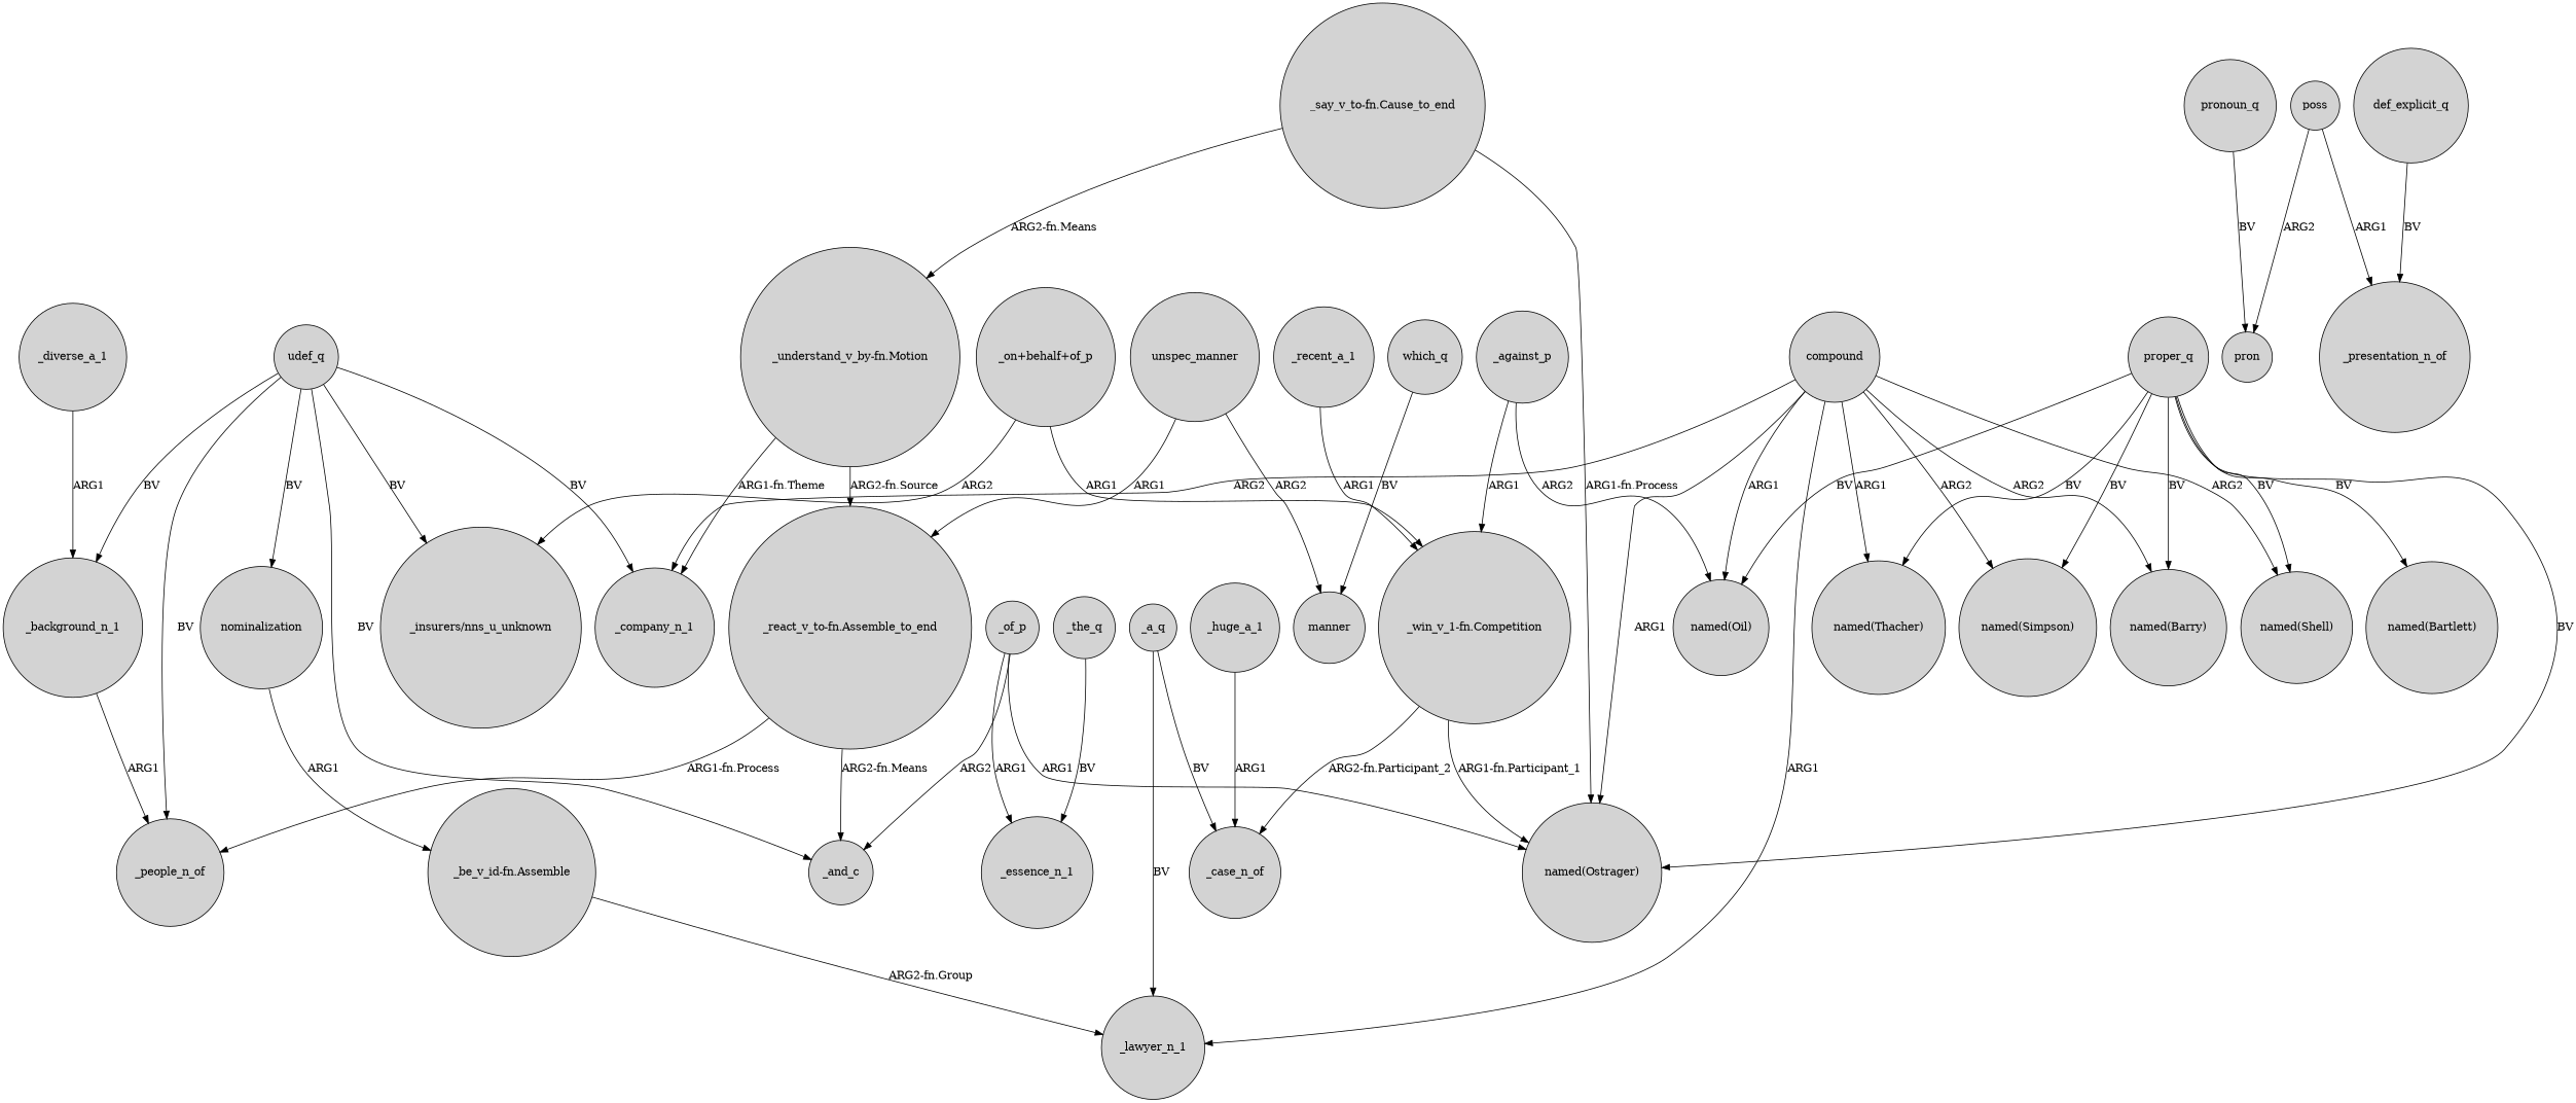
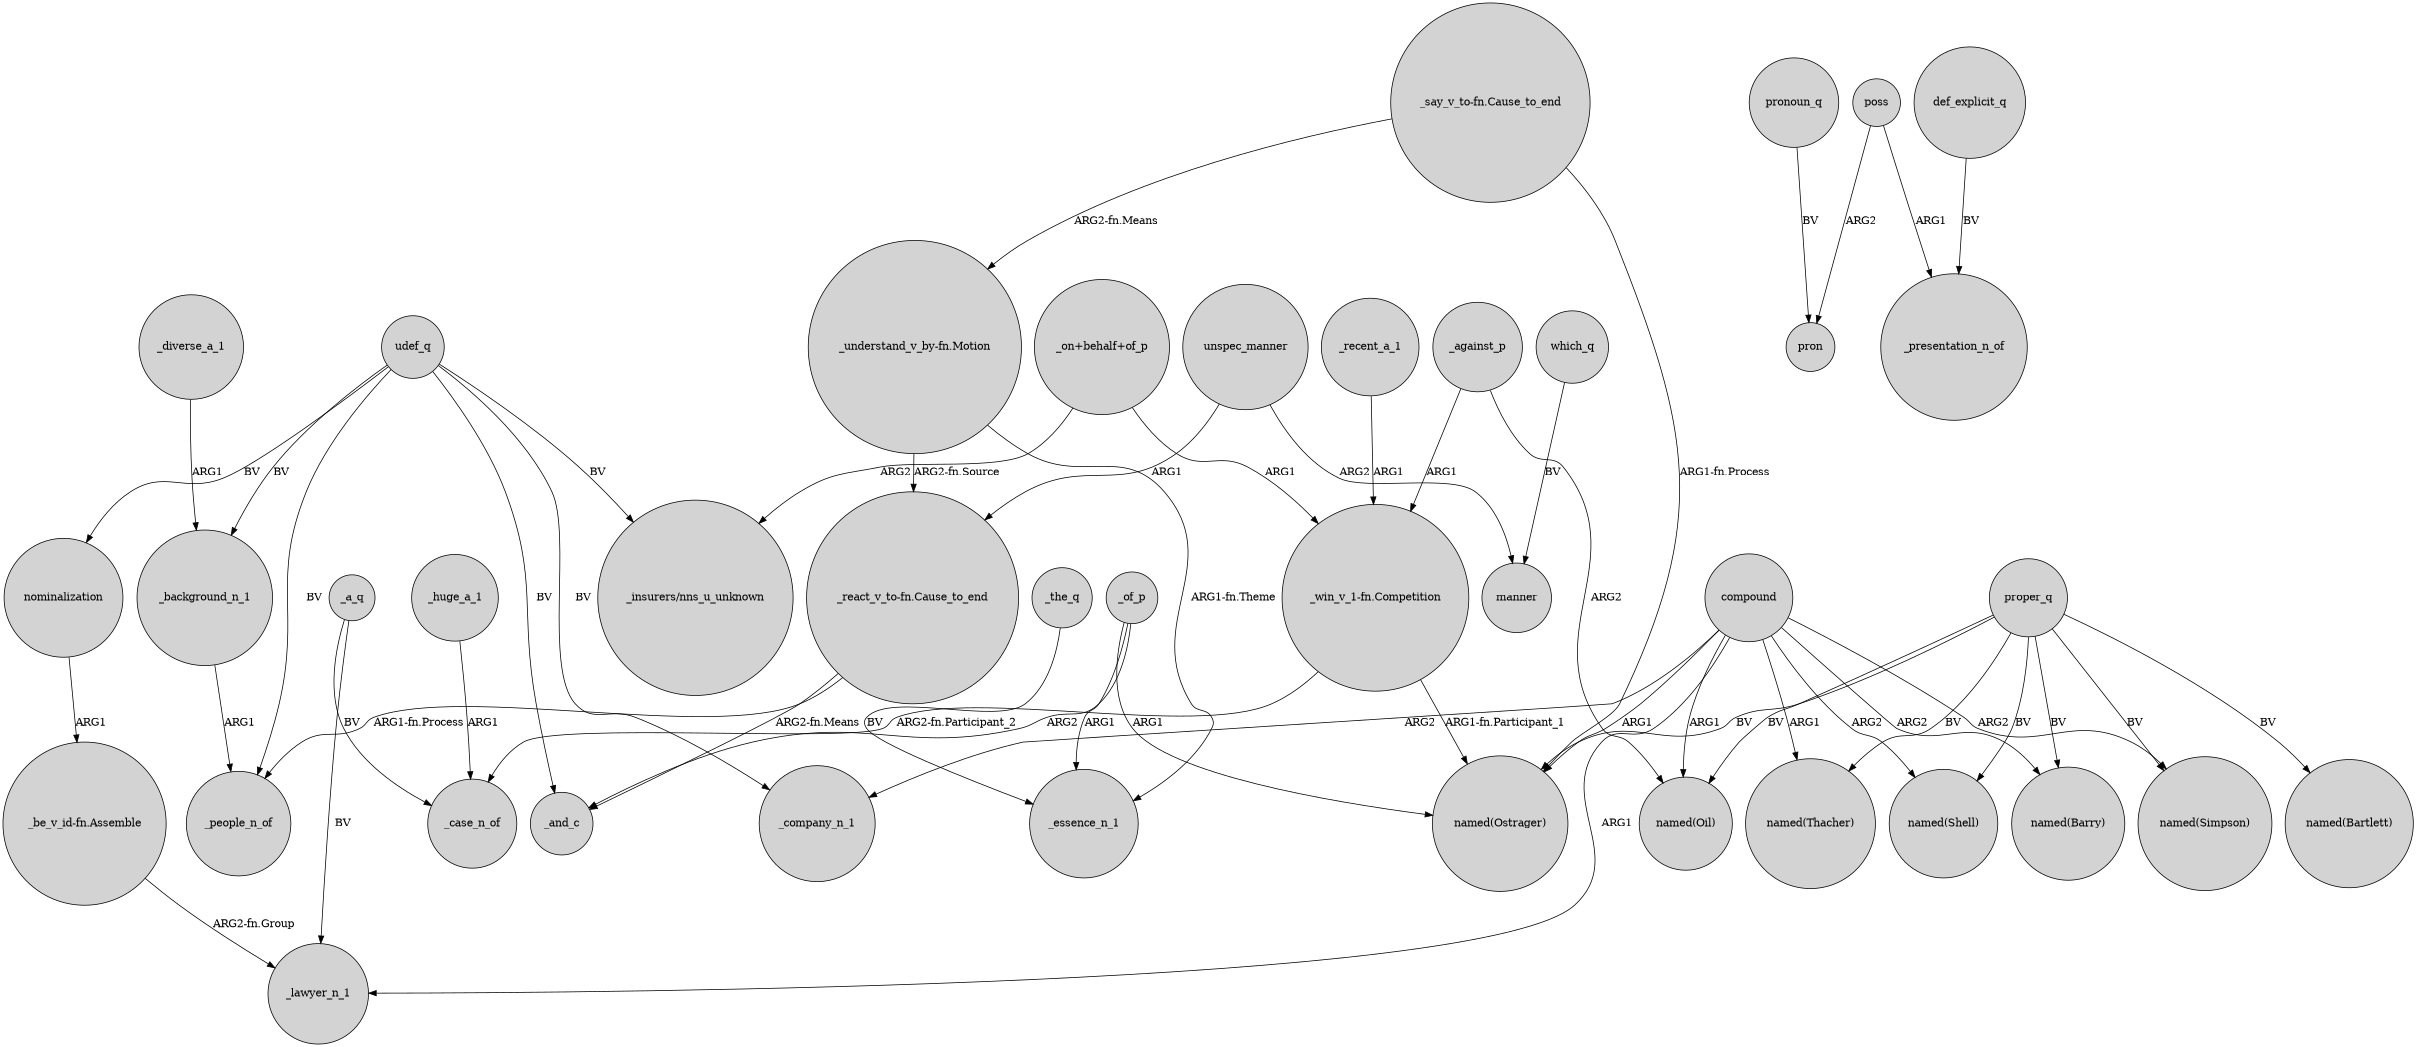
  digraph {
    node [shape=circle style=filled]
    udef_q
    _people_n_of
    _background_n_1
    _and_c
    _company_n_1
    nominalization
    "_insurers/nns_u_unknown"
    "_be_v_id-fn.Assemble"
    unspec_manner
    manner
-   "_react_v_to-fn.Cause_to_end" [label="_react_v_to-fn.Assemble_to_end"]
+   "_react_v_to-fn.Cause_to_end"
    "_win_v_1-fn.Competition"
    "named(Ostrager)"
    _case_n_of
    _of_p
    _essence_n_1
    "_understand_v_by-fn.Motion"
    "_say_v_to-fn.Cause_to_end"
    proper_q
    "named(Thacher)"
    "named(Shell)"
    "named(Bartlett)"
    "named(Barry)"
    "named(Oil)"
    "named(Simpson)"
    compound
    _lawyer_n_1
    "_on+behalf+of_p"
    _a_q
    pronoun_q
    pron
    poss
    _presentation_n_of
    _diverse_a_1
    def_explicit_q
    _huge_a_1
    _recent_a_1
    _the_q
    which_q
    _against_p
    udef_q -> _people_n_of [label=BV]
    udef_q -> _background_n_1 [label=BV]
    udef_q -> _and_c [label=BV]
    udef_q -> _company_n_1 [label=BV]
    udef_q -> nominalization [label=BV]
    udef_q -> "_insurers/nns_u_unknown" [label=BV]
    _background_n_1 -> _people_n_of [label=ARG1]
    nominalization -> "_be_v_id-fn.Assemble" [label=ARG1]
    "_be_v_id-fn.Assemble" -> _lawyer_n_1 [label="ARG2-fn.Group"]
    unspec_manner -> manner [label=ARG2]
    unspec_manner -> "_react_v_to-fn.Cause_to_end" [label=ARG1]
    "_react_v_to-fn.Cause_to_end" -> _people_n_of [label="ARG1-fn.Process"]
    "_react_v_to-fn.Cause_to_end" -> _and_c [label="ARG2-fn.Means"]
    "_win_v_1-fn.Competition" -> "named(Ostrager)" [label="ARG1-fn.Participant_1"]
    "_win_v_1-fn.Competition" -> _case_n_of [label="ARG2-fn.Participant_2"]
    _of_p -> _and_c [label=ARG2]
    _of_p -> "named(Ostrager)" [label=ARG1]
    _of_p -> _essence_n_1 [label=ARG1]
    "_understand_v_by-fn.Motion" -> "_react_v_to-fn.Cause_to_end" [label="ARG2-fn.Source"]
-   "_understand_v_by-fn.Motion" -> _company_n_1 [label="ARG1-fn.Theme"]
+   "_understand_v_by-fn.Motion" -> _essence_n_1 [label="ARG1-fn.Theme"]
    "_say_v_to-fn.Cause_to_end" -> "named(Ostrager)" [label="ARG1-fn.Process"]
    "_say_v_to-fn.Cause_to_end" -> "_understand_v_by-fn.Motion" [label="ARG2-fn.Means"]
    proper_q -> "named(Ostrager)" [label=BV]
    proper_q -> "named(Thacher)" [label=BV]
    proper_q -> "named(Shell)" [label=BV]
    proper_q -> "named(Bartlett)" [label=BV]
    proper_q -> "named(Barry)" [label=BV]
    proper_q -> "named(Oil)" [label=BV]
    proper_q -> "named(Simpson)" [label=BV]
    compound -> _company_n_1 [label=ARG2]
    compound -> "named(Ostrager)" [label=ARG1]
    compound -> "named(Thacher)" [label=ARG1]
    compound -> "named(Shell)" [label=ARG2]
    compound -> "named(Barry)" [label=ARG2]
    compound -> "named(Oil)" [label=ARG1]
    compound -> "named(Simpson)" [label=ARG2]
    compound -> _lawyer_n_1 [label=ARG1]
    "_on+behalf+of_p" -> "_insurers/nns_u_unknown" [label=ARG2]
    "_on+behalf+of_p" -> "_win_v_1-fn.Competition" [label=ARG1]
    _a_q -> _case_n_of [label=BV]
    _a_q -> _lawyer_n_1 [label=BV]
    pronoun_q -> pron [label=BV]
    poss -> pron [label=ARG2]
    poss -> _presentation_n_of [label=ARG1]
    _diverse_a_1 -> _background_n_1 [label=ARG1]
    def_explicit_q -> _presentation_n_of [label=BV]
    _huge_a_1 -> _case_n_of [label=ARG1]
    _recent_a_1 -> "_win_v_1-fn.Competition" [label=ARG1]
    _the_q -> _essence_n_1 [label=BV]
    which_q -> manner [label=BV]
    _against_p -> "_win_v_1-fn.Competition" [label=ARG1]
    _against_p -> "named(Oil)" [label=ARG2]
  }
